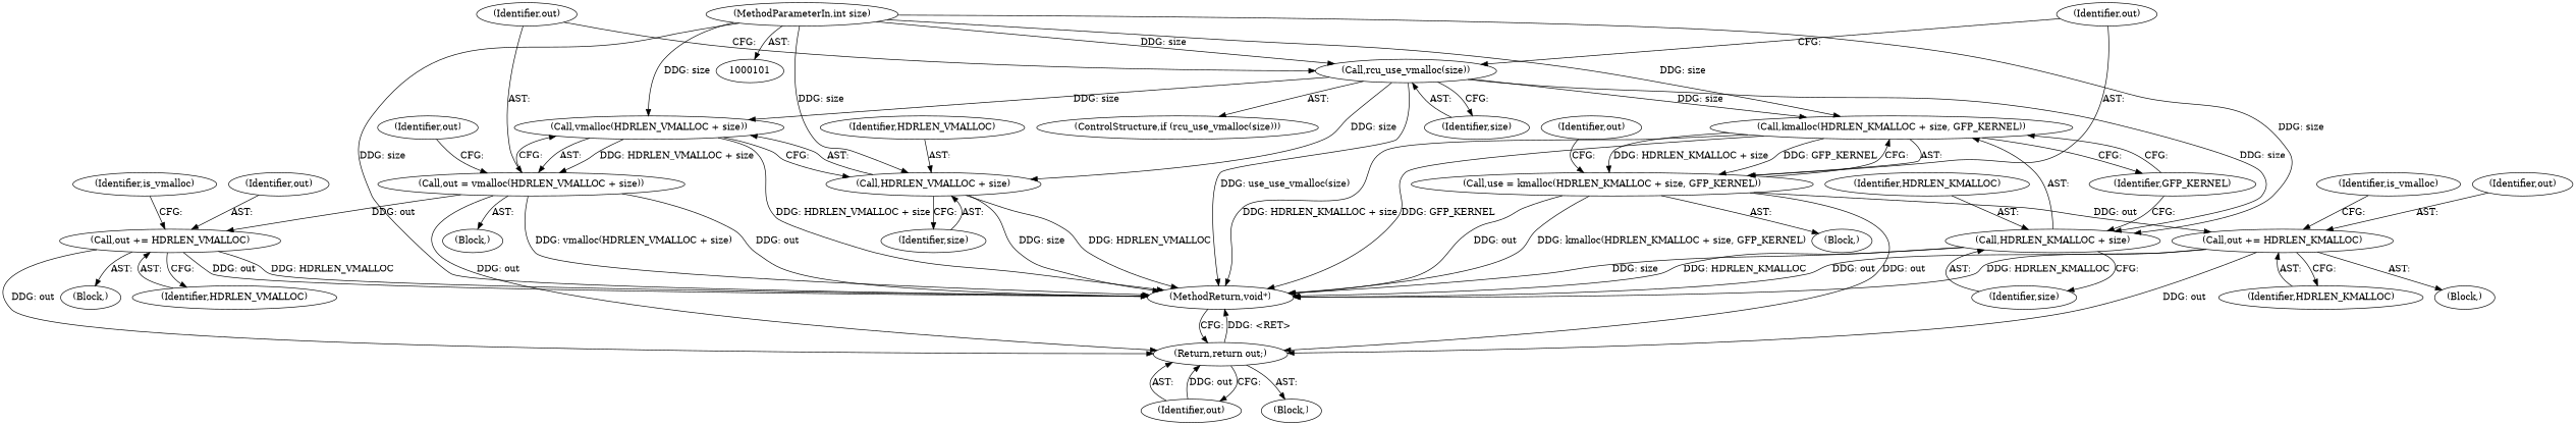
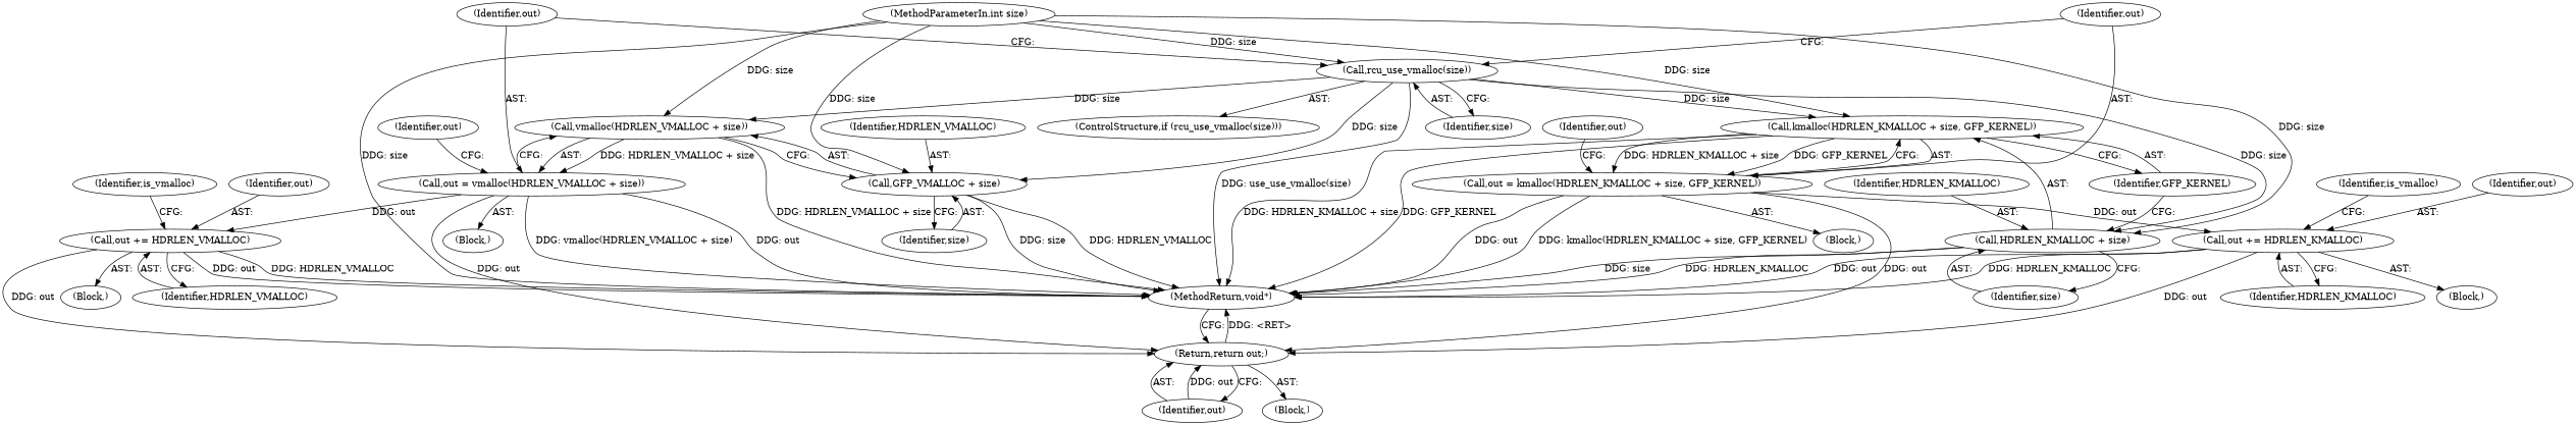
  digraph {
    n1 [label="(Call,rcu_use_vmalloc(size))"]
    n2 [label="(Call,vmalloc(HDRLEN_VMALLOC + size))"]
-   n3 [label="(Call,HDRLEN_VMALLOC + size)"]
+   n3 [label="(Call,GFP_VMALLOC + size)"]
    n4 [label="(Call,kmalloc(HDRLEN_KMALLOC + size, GFP_KERNEL))"]
    n5 [label="(Call,HDRLEN_KMALLOC + size)"]
    n6 [label="(MethodReturn,void*)"]
    n7 [label="(Identifier,size)"]
    n8 [label="(ControlStructure,if (rcu_use_vmalloc(size)))"]
    n9 [label="(Call,out = vmalloc(HDRLEN_VMALLOC + size))"]
    n10 [label="(Identifier,size)"]
-   n11 [label="(Call,use = kmalloc(HDRLEN_KMALLOC + size, GFP_KERNEL))"]
+   n11 [label="(Call,out = kmalloc(HDRLEN_KMALLOC + size, GFP_KERNEL))"]
    n12 [label="(Identifier,GFP_KERNEL)"]
    n13 [label="(Identifier,size)"]
    n14 [label="(Return,return out;)"]
    n15 [label="(MethodParameterIn,int size)"]
-   1000101
    n17 [label="(Call,out += HDRLEN_VMALLOC)"]
    n18 [label="(Block,)"]
    n19 [label="(Block,)"]
    n20 [label="(Identifier,HDRLEN_VMALLOC)"]
    n21 [label="(Identifier,out)"]
    n22 [label="(Block,)"]
    n23 [label="(Call,out += HDRLEN_KMALLOC)"]
    n24 [label="(Block,)"]
    n25 [label="(Identifier,HDRLEN_KMALLOC)"]
    n26 [label="(Block,)"]
    n27 [label="(Identifier,out)"]
    n28 [label="(Identifier,out)"]
    n29 [label="(Identifier,out)"]
    n30 [label="(Identifier,is_vmalloc)"]
    n31 [label="(Identifier,HDRLEN_VMALLOC)"]
    n32 [label="(Identifier,out)"]
    n33 [label="(Identifier,is_vmalloc)"]
    n34 [label="(Identifier,out)"]
    n35 [label="(Identifier,HDRLEN_KMALLOC)"]
    n36 [label="(Identifier,out)"]
    n1 -> n2 [label="DDG: size"]
    n1 -> n3 [label="DDG: size"]
    n1 -> n4 [label="DDG: size"]
    n1 -> n5 [label="DDG: size"]
    n1 -> n6 [label="DDG: use_use_vmalloc(size)"]
    n1 -> n7 [label="CFG: "]
    n1 -> n8 [label="AST: "]
    n2 -> n3 [label="CFG: "]
    n2 -> n6 [label="DDG: HDRLEN_VMALLOC + size"]
    n2 -> n9 [label="AST: "]
    n2 -> n9 [label="DDG: HDRLEN_VMALLOC + size"]
    n3 -> n2 [label="AST: "]
    n3 -> n6 [label="DDG: size"]
    n3 -> n6 [label="DDG: HDRLEN_VMALLOC"]
    n3 -> n10 [label="CFG: "]
    n4 -> n6 [label="DDG: HDRLEN_KMALLOC + size"]
    n4 -> n6 [label="DDG: GFP_KERNEL"]
    n4 -> n11 [label="AST: "]
    n4 -> n11 [label="DDG: HDRLEN_KMALLOC + size"]
    n4 -> n11 [label="DDG: GFP_KERNEL"]
    n4 -> n12 [label="CFG: "]
    n5 -> n4 [label="AST: "]
    n5 -> n6 [label="DDG: size"]
    n5 -> n6 [label="DDG: HDRLEN_KMALLOC"]
    n5 -> n13 [label="CFG: "]
    n6 -> n14 [label="CFG: "]
    n7 -> n1 [label="AST: "]
    n9 -> n2 [label="CFG: "]
    n9 -> n6 [label="DDG: vmalloc(HDRLEN_VMALLOC + size)"]
    n9 -> n6 [label="DDG: out"]
    n9 -> n14 [label="DDG: out"]
    n9 -> n17 [label="DDG: out"]
    n9 -> n18 [label="AST: "]
    n10 -> n3 [label="AST: "]
    n11 -> n4 [label="CFG: "]
    n11 -> n6 [label="DDG: out"]
    n11 -> n6 [label="DDG: kmalloc(HDRLEN_KMALLOC + size, GFP_KERNEL)"]
    n11 -> n14 [label="DDG: out"]
    n11 -> n23 [label="DDG: out"]
    n11 -> n24 [label="AST: "]
-   n12 -> n4 [label="CFG: "]
+   n12 -> n4 [label="AST: "]
    n12 -> n5 [label="CFG: "]
    n13 -> n5 [label="AST: "]
    n14 -> n6 [label="DDG: <RET>"]
    n14 -> n21 [label="CFG: "]
    n14 -> n22 [label="AST: "]
    n15 -> n1 [label="DDG: size"]
    n15 -> n2 [label="DDG: size"]
    n15 -> n3 [label="DDG: size"]
    n15 -> n4 [label="DDG: size"]
    n15 -> n5 [label="DDG: size"]
    n15 -> n6 [label="DDG: size"]
-   n15 -> 1000101 [label="AST: "]
    n17 -> n6 [label="DDG: out"]
    n17 -> n6 [label="DDG: HDRLEN_VMALLOC"]
    n17 -> n14 [label="DDG: out"]
    n17 -> n19 [label="AST: "]
    n17 -> n20 [label="CFG: "]
    n20 -> n17 [label="AST: "]
    n21 -> n14 [label="AST: "]
    n21 -> n14 [label="DDG: out"]
    n23 -> n6 [label="DDG: out"]
    n23 -> n6 [label="DDG: HDRLEN_KMALLOC"]
    n23 -> n14 [label="DDG: out"]
    n23 -> n25 [label="CFG: "]
    n23 -> n26 [label="AST: "]
    n25 -> n23 [label="AST: "]
    n27 -> n11 [label="CFG: "]
    n28 -> n1 [label="CFG: "]
    n28 -> n11 [label="AST: "]
    n29 -> n23 [label="AST: "]
    n30 -> n17 [label="CFG: "]
    n31 -> n3 [label="AST: "]
    n32 -> n17 [label="AST: "]
    n33 -> n23 [label="CFG: "]
    n34 -> n9 [label="CFG: "]
    n35 -> n5 [label="AST: "]
    n36 -> n1 [label="CFG: "]
    n36 -> n9 [label="AST: "]
  }
